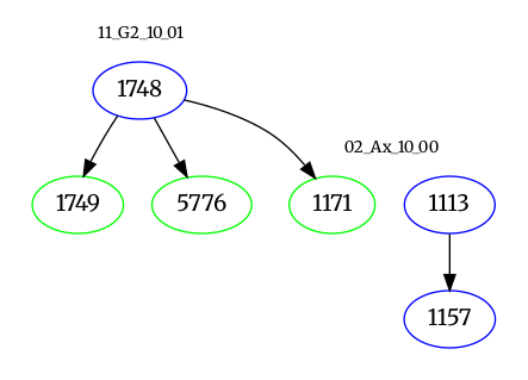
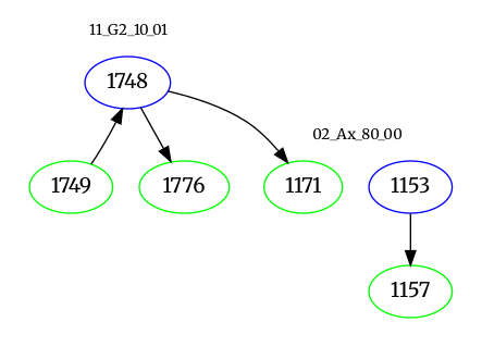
  digraph {
    fontname=Merriweather
    node [color=green fontname=Merriweather]
    edge [color=black fontname=Merriweather]
-   n1 [color=blue label=1113]
-   n2 [color=blue label=1157]
+   n1 [color=blue label=1153]
+   n2 [label=1157]
    n3 [label=1171]
    n4 [color=blue label=1748]
    n5 [label=1749]
-   n6 [label=5776]
+   n6 [label=1776]
    subgraph cluster_1 {
      color=white
      fontsize=10
-     label="02_Ax_10_00"
+     label="02_Ax_80_00"
      n1
      n2
      n3
    }
    subgraph cluster_2 {
      color=white
      fontsize=10
      label="11_G2_10_01"
      n4
      n5
      n6
    }
    n1 -> n2
    n4 -> n3
-   n4 -> n5
+   n5 -> n4
    n4 -> n6
  }
